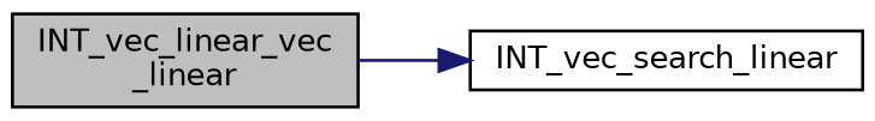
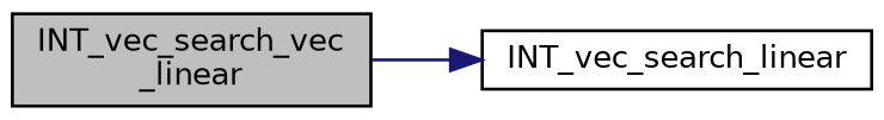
  digraph {
    rankdir=LR
    node [color=black fontname=Helvetica fontsize=10 shape=record style=filled]
-   n1 [fillcolor=grey75 fontcolor=black height=0.2 label="INT_vec_linear_vec\l_linear" width=0.4]
+   n1 [fillcolor=grey75 fontcolor=black height=0.2 label="INT_vec_search_vec\l_linear" width=0.4]
    n2 [fillcolor=white height=0.2 label=INT_vec_search_linear width=0.4]
    n1 -> n2 [color=midnightblue fontname=Helvetica fontsize=10 labelfontname=Helvetica labelfontsize=10 style=solid]
  }
